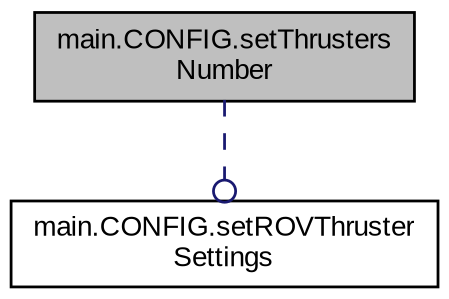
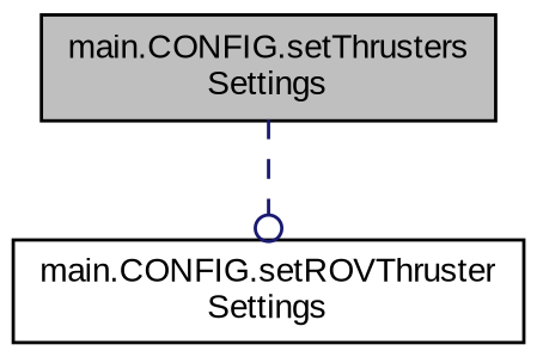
  digraph {
    rankdir=TB
    fontname="Liberation Sans"
    node [color=black fontname="Liberation Sans" fontsize=10 shape=record style=filled]
-   n1 [fillcolor=grey75 fontcolor=black height=0.2 label="main.CONFIG.setThrusters\lNumber" width=0.4]
+   n1 [fillcolor=grey75 fontcolor=black height=0.2 label="main.CONFIG.setThrusters\lSettings" width=0.4]
    n2 [fillcolor=white height=0.2 label="main.CONFIG.setROVThruster\lSettings" width=0.4]
    n1 -> n2 [color=midnightblue fontname="Liberation Sans" fontsize=10 labelfontname=Helvetica labelfontsize=10 style=dashed arrowhead=odot]
  }
